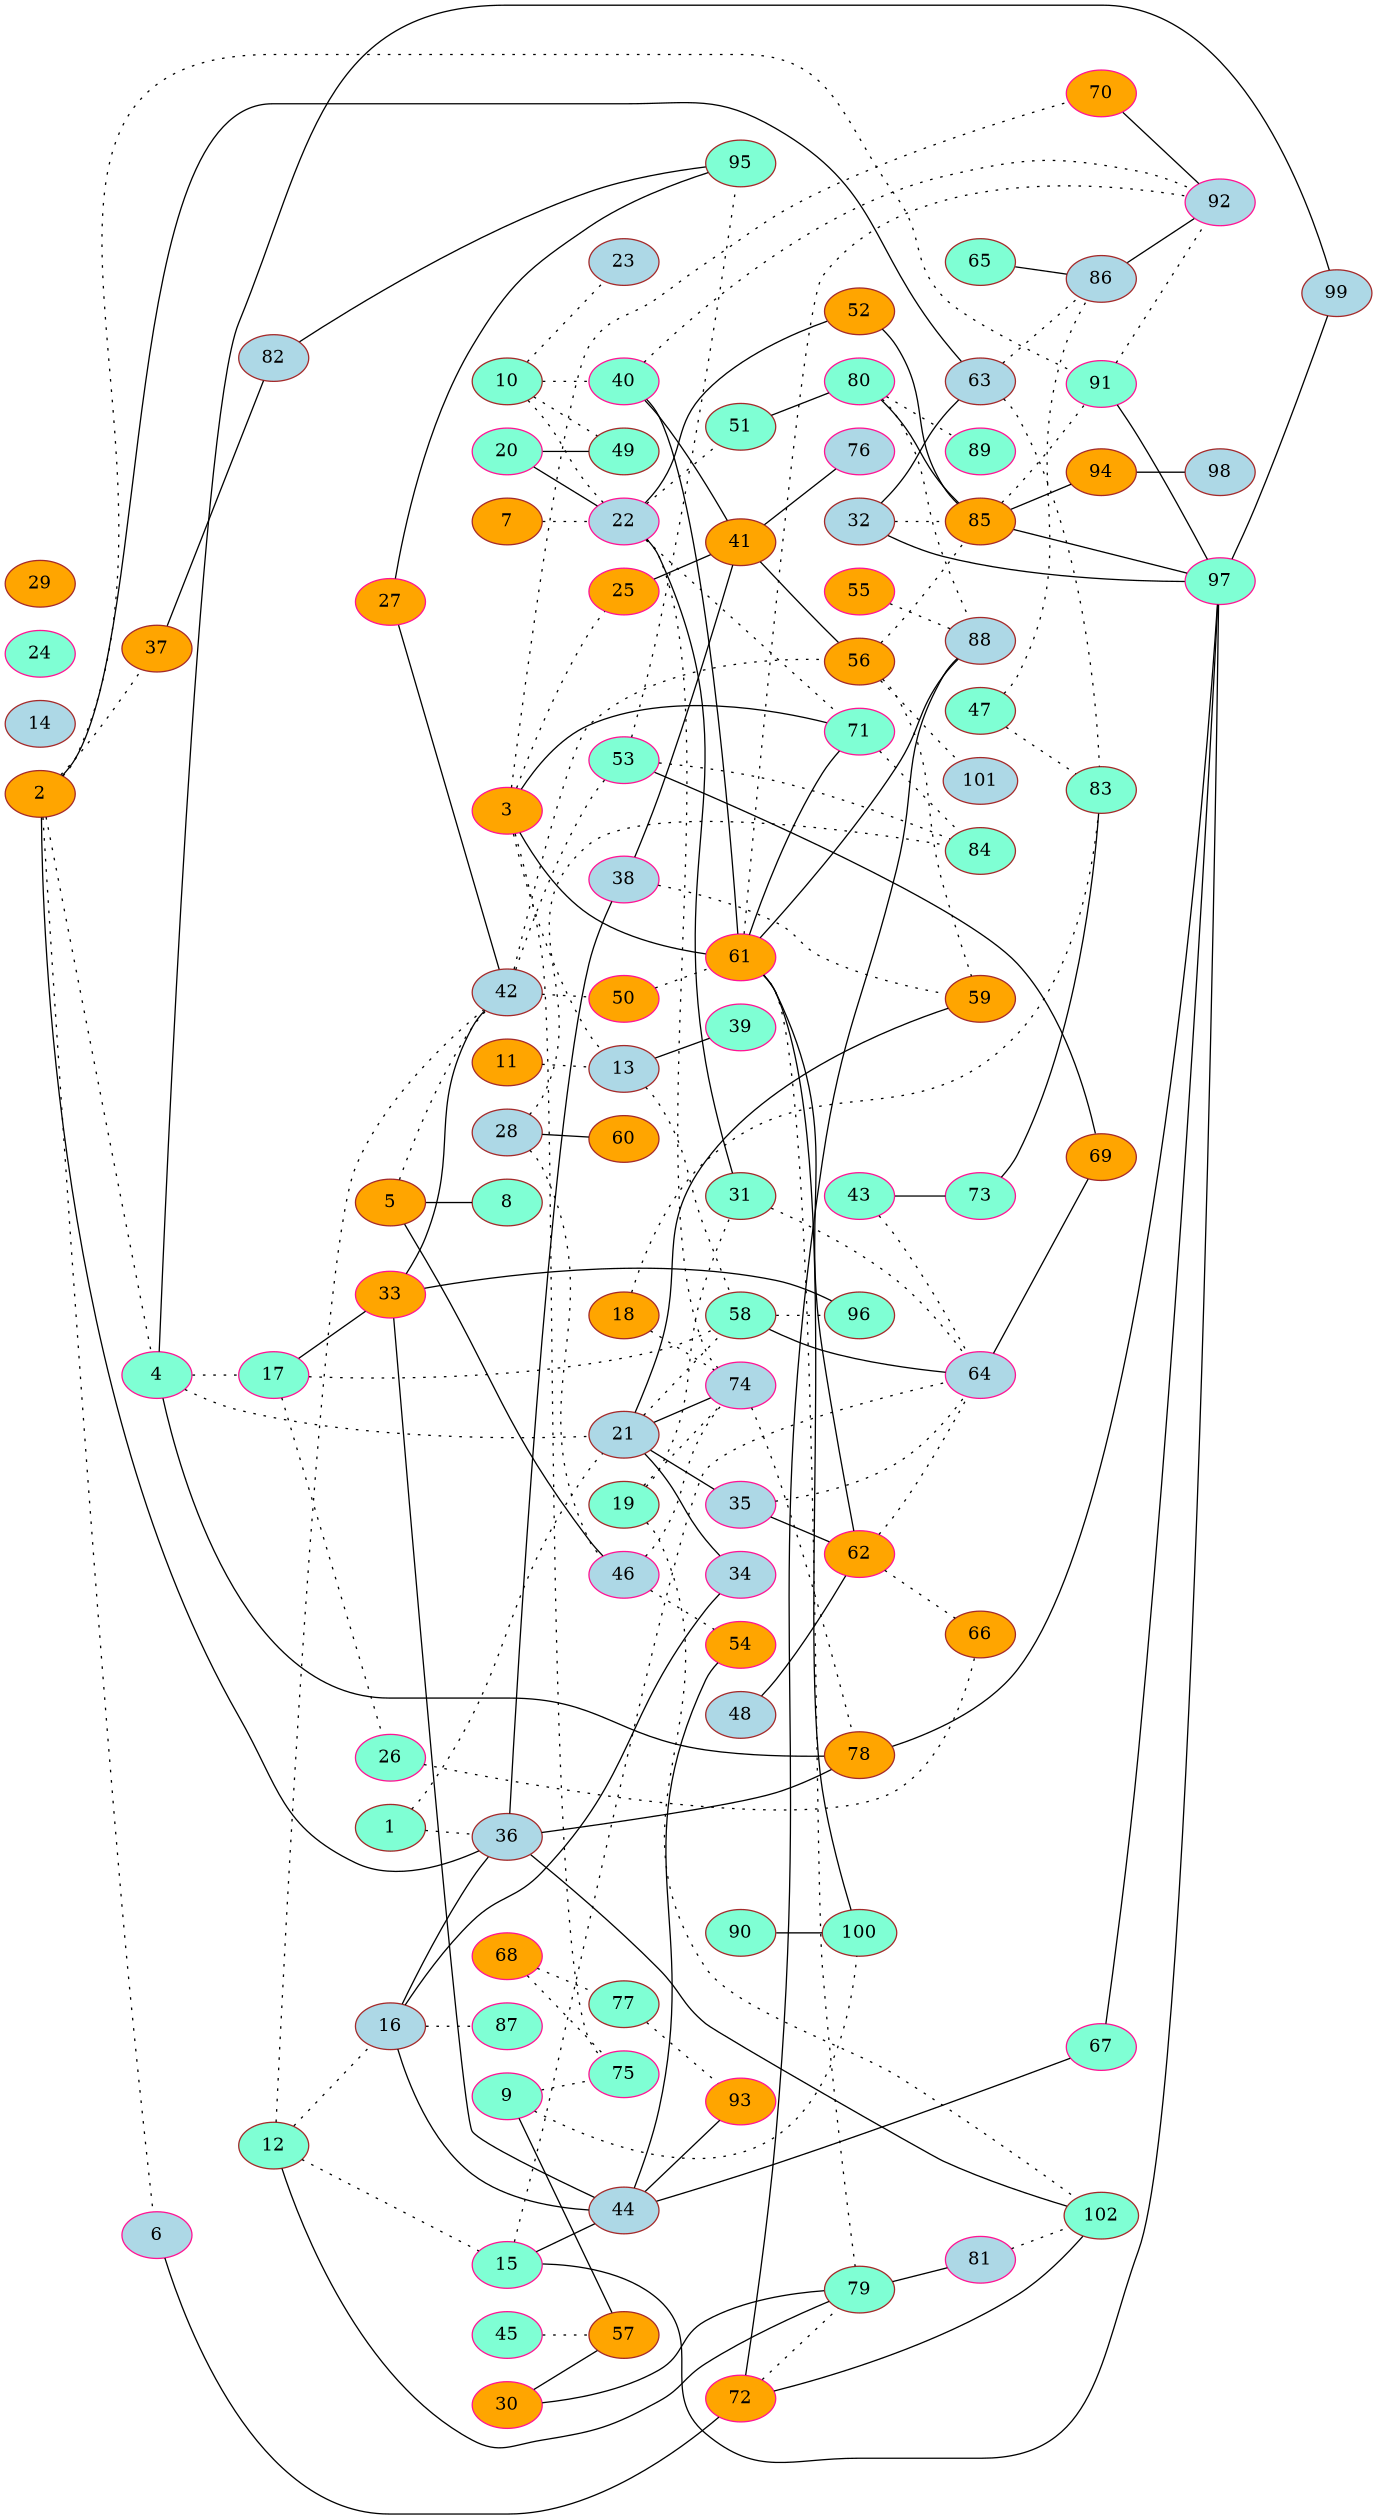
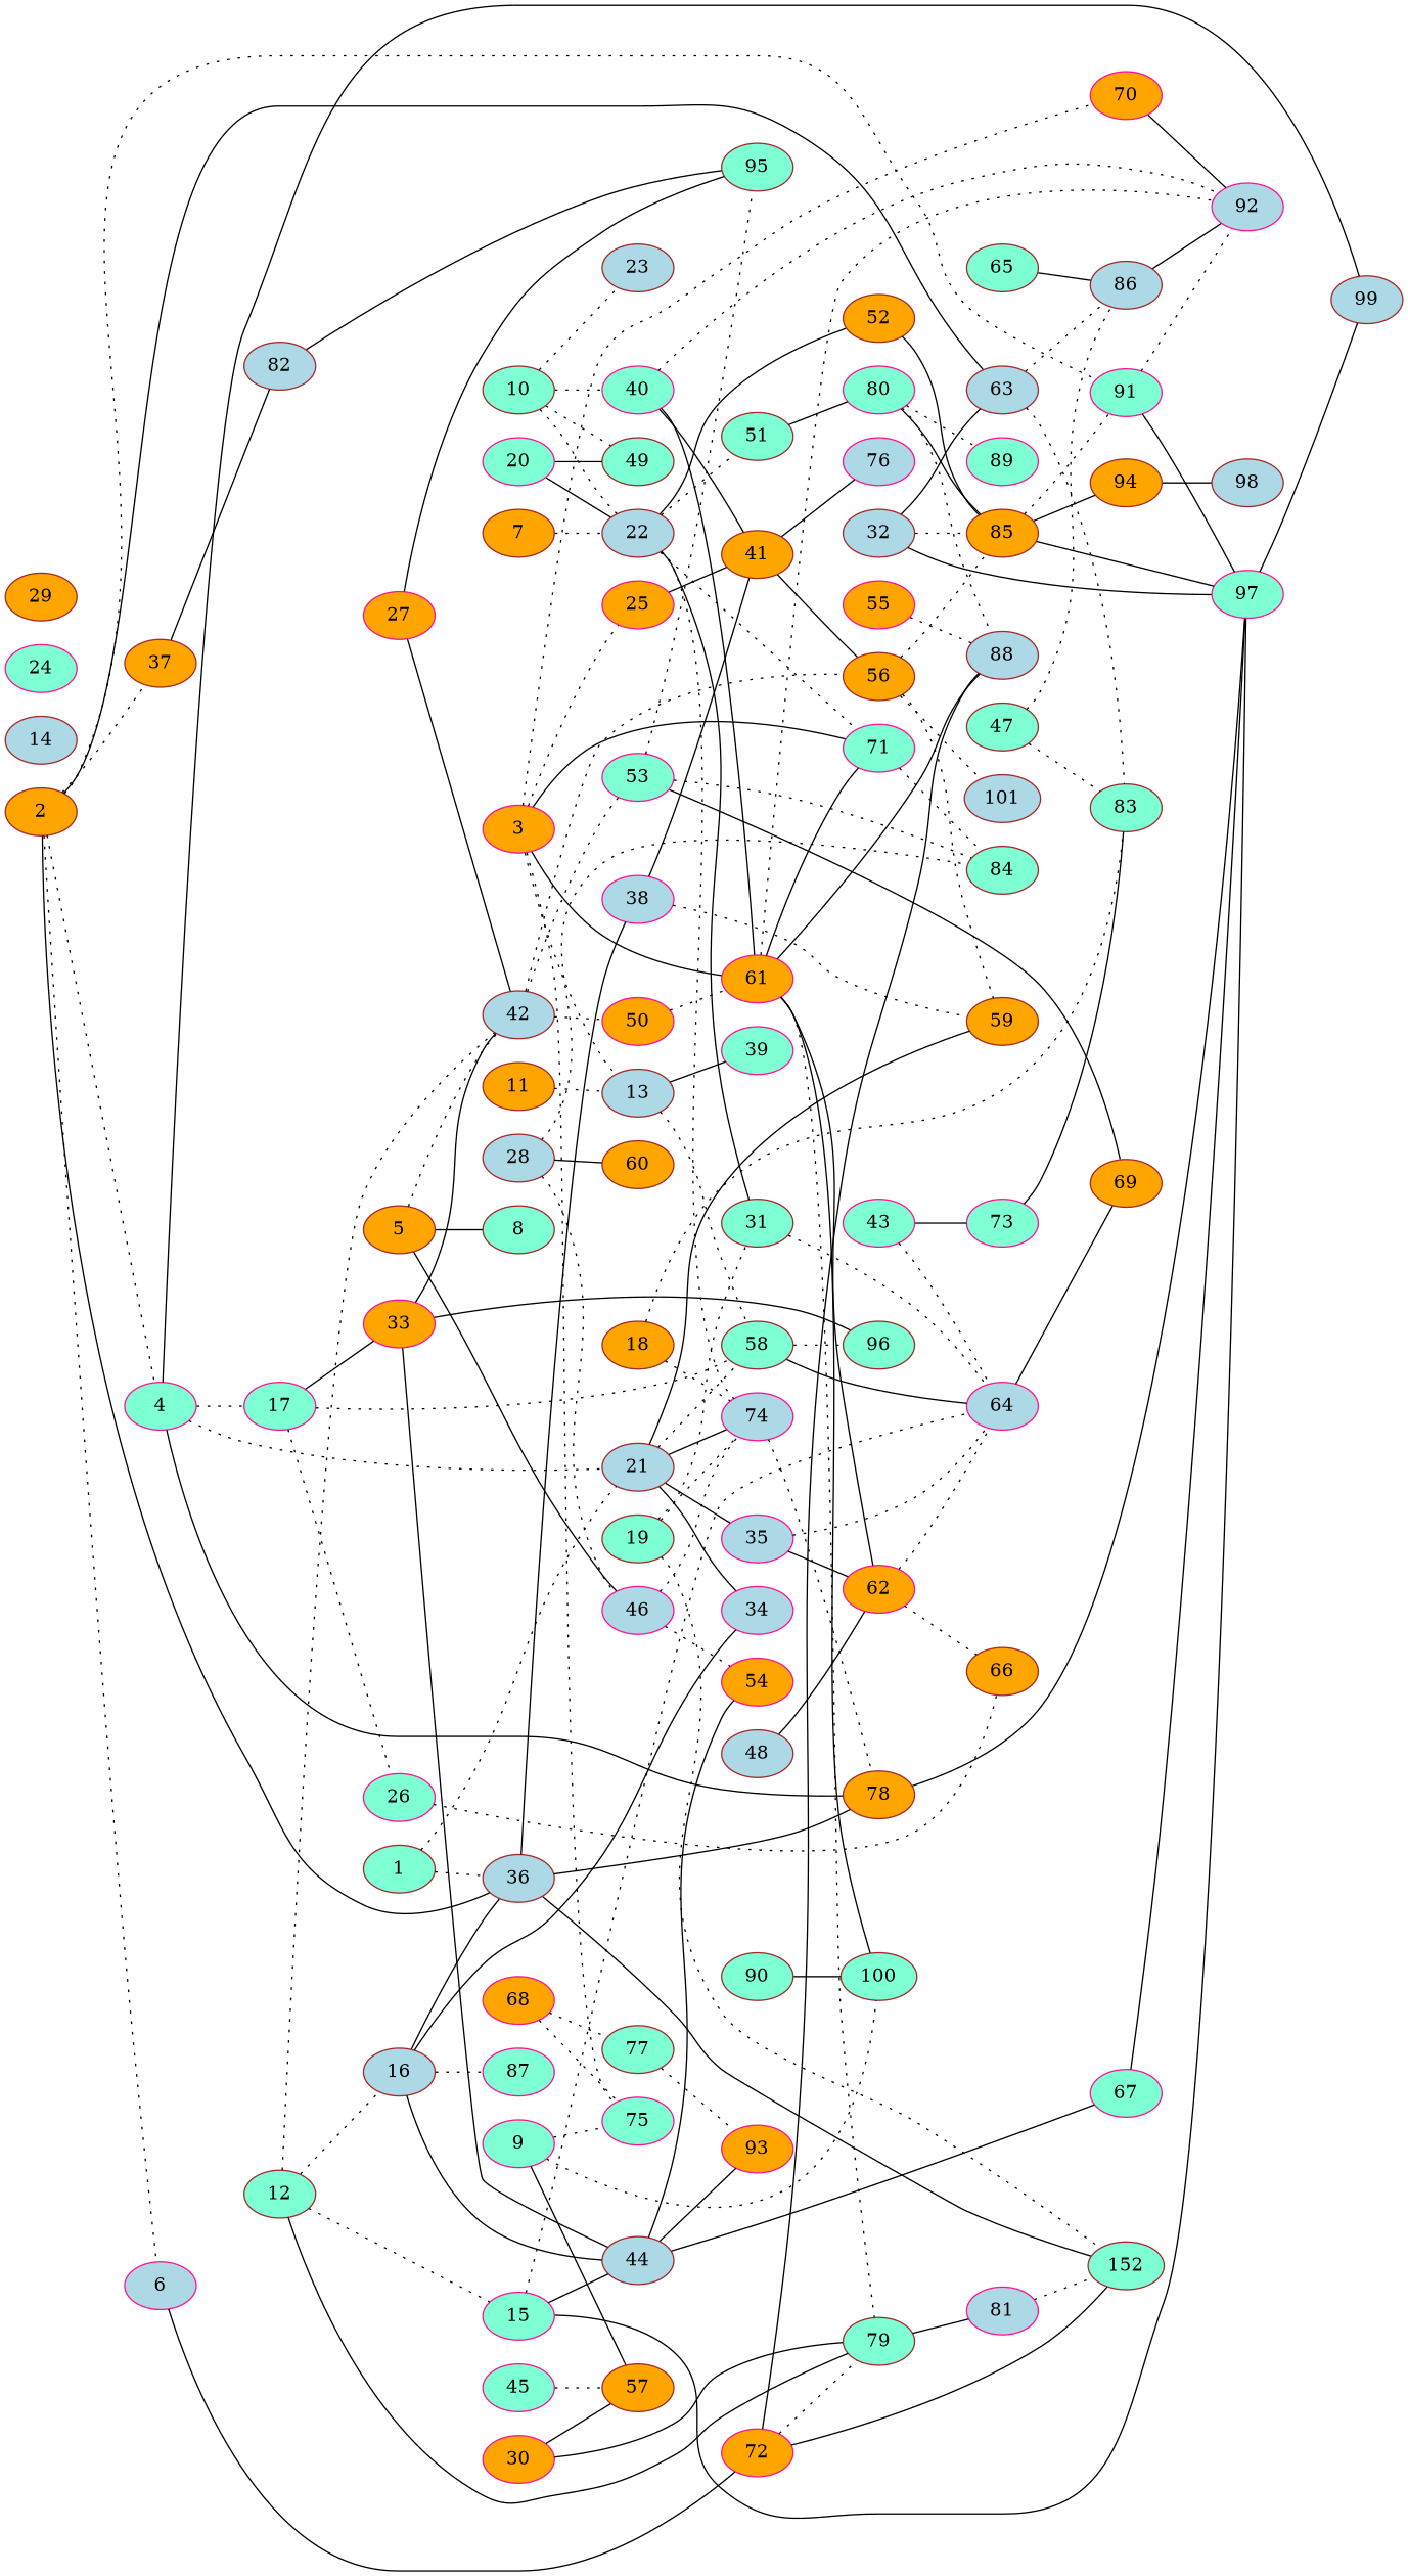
  graph {
    rankdir=LR
    node [color=brown fillcolor=aquamarine style=filled]
    edge [style=dotted]
    21 [fillcolor=lightblue]
    1
    36 [fillcolor=lightblue]
    58
    34 [color=deeppink fillcolor=lightblue]
    74 [color=deeppink fillcolor=lightblue]
    35 [color=deeppink fillcolor=lightblue]
    59 [fillcolor=orange]
    78 [fillcolor=orange]
-   102
+   102 [label=152]
    38 [color=deeppink fillcolor=lightblue]
    2 [fillcolor=orange]
    4 [color=deeppink]
    6 [color=deeppink fillcolor=lightblue]
    37 [fillcolor=orange]
    63 [fillcolor=lightblue]
    91 [color=deeppink]
    17 [color=deeppink]
    99 [fillcolor=lightblue]
    72 [color=deeppink fillcolor=orange]
    82 [fillcolor=lightblue]
    83
    86 [fillcolor=lightblue]
    97 [color=deeppink]
    92 [color=deeppink fillcolor=lightblue]
    3 [color=deeppink fillcolor=orange]
    13 [fillcolor=lightblue]
    25 [color=deeppink fillcolor=orange]
    61 [color=deeppink fillcolor=orange]
    70 [color=deeppink fillcolor=orange]
    71 [color=deeppink]
    75 [color=deeppink]
    39 [color=deeppink]
    41 [fillcolor=orange]
    100
    79
    62 [color=deeppink fillcolor=orange]
    88 [fillcolor=lightblue]
    84
    26 [color=deeppink]
    33 [color=deeppink fillcolor=orange]
    5 [fillcolor=orange]
    8
    42 [fillcolor=lightblue]
    46 [color=deeppink fillcolor=lightblue]
    56 [fillcolor=orange]
    50 [color=deeppink fillcolor=orange]
    53 [color=deeppink]
    54 [color=deeppink fillcolor=orange]
    7 [fillcolor=orange]
-   22 [color=deeppink fillcolor=lightblue]
+   22 [fillcolor=lightblue]
    31
    51
    52 [fillcolor=orange]
    9 [color=deeppink]
    57 [fillcolor=orange]
    10
    23 [fillcolor=lightblue]
    40 [color=deeppink]
    49
    11 [fillcolor=orange]
    12
    15 [color=deeppink]
    16 [fillcolor=lightblue]
    44 [fillcolor=lightblue]
    64 [color=deeppink fillcolor=lightblue]
    87 [color=deeppink]
    81 [color=deeppink fillcolor=lightblue]
    96
    14 [fillcolor=lightblue]
    67 [color=deeppink]
    93 [color=deeppink fillcolor=orange]
    69 [fillcolor=orange]
    66 [fillcolor=orange]
    18 [fillcolor=orange]
    19
    20 [color=deeppink]
    80 [color=deeppink]
    85 [fillcolor=orange]
    24 [color=deeppink]
    76 [color=deeppink fillcolor=lightblue]
    27 [color=deeppink fillcolor=orange]
    95
    28 [fillcolor=lightblue]
    60 [fillcolor=orange]
    29 [fillcolor=orange]
    30 [color=deeppink fillcolor=orange]
    32 [fillcolor=lightblue]
    94 [fillcolor=orange]
    101 [fillcolor=lightblue]
    43 [color=deeppink]
    73 [color=deeppink]
    45 [color=deeppink]
    47
    48 [fillcolor=lightblue]
    89 [color=deeppink]
    55 [color=deeppink fillcolor=orange]
    65
    68 [color=deeppink fillcolor=orange]
    77
    98 [fillcolor=lightblue]
    90
    21 -- 58
    21 -- 34 [style=solid]
    21 -- 74 [style=solid]
    21 -- 35 [style=solid]
    21 -- 59 [style=solid]
    1 -- 21
    1 -- 36
    36 -- 78 [style=solid]
    36 -- 102 [style=solid]
    36 -- 38 [style=solid]
    58 -- 64 [style=solid]
    58 -- 96
    74 -- 78
    35 -- 62 [style=solid]
    35 -- 64
    78 -- 97 [style=solid]
    38 -- 59
    38 -- 41 [style=solid]
    2 -- 36 [style=solid]
    2 -- 4
    2 -- 6
    2 -- 37
    2 -- 63 [style=solid]
    2 -- 91
    4 -- 21
    4 -- 78 [style=solid]
    4 -- 17
    4 -- 99 [style=solid]
    6 -- 72 [style=solid]
    37 -- 82 [style=solid]
    63 -- 83
    63 -- 86
    91 -- 97 [style=solid]
    91 -- 92
    17 -- 58
    17 -- 26
    17 -- 33 [style=solid]
    72 -- 102 [style=solid]
    72 -- 79
    72 -- 88 [style=solid]
    82 -- 95 [style=solid]
    86 -- 92 [style=solid]
    97 -- 99 [style=solid]
    3 -- 13
    3 -- 25
    3 -- 61 [style=solid]
    3 -- 70
    3 -- 71 [style=solid]
    3 -- 75
    13 -- 58
    13 -- 39 [style=solid]
    25 -- 41 [style=solid]
    61 -- 92
    61 -- 71 [style=solid]
    61 -- 100 [style=solid]
    61 -- 79
    61 -- 62 [style=solid]
    61 -- 88 [style=solid]
    70 -- 92 [style=solid]
    71 -- 84
    41 -- 56 [style=solid]
    41 -- 76 [style=solid]
    79 -- 81 [style=solid]
    62 -- 64
    62 -- 66
    26 -- 66
    33 -- 42 [style=solid]
    33 -- 44 [style=solid]
    33 -- 96 [style=solid]
    5 -- 8 [style=solid]
    5 -- 42
    5 -- 46 [style=solid]
    42 -- 56
    42 -- 50
    42 -- 53
    46 -- 74
    46 -- 54
    56 -- 59
    56 -- 85
    56 -- 101
    50 -- 61
    53 -- 84
    53 -- 69 [style=solid]
    53 -- 95
    7 -- 22
    22 -- 74
    22 -- 71
    22 -- 31 [style=solid]
    22 -- 51
    22 -- 52 [style=solid]
    31 -- 64
    51 -- 80 [style=solid]
    52 -- 85 [style=solid]
    9 -- 75
    9 -- 100
    9 -- 57 [style=solid]
    10 -- 22
    10 -- 23
    10 -- 40
    10 -- 49
    40 -- 92
    40 -- 61 [style=solid]
    40 -- 41 [style=solid]
    11 -- 13
    12 -- 79 [style=solid]
    12 -- 42
    12 -- 15
    12 -- 16
    15 -- 97 [style=solid]
    15 -- 44 [style=solid]
    15 -- 64
    16 -- 36 [style=solid]
    16 -- 34 [style=solid]
    16 -- 44 [style=solid]
    16 -- 87
    44 -- 54 [style=solid]
    44 -- 67 [style=solid]
    44 -- 93 [style=solid]
    64 -- 69 [style=solid]
    81 -- 102
    67 -- 97 [style=solid]
    18 -- 74
    18 -- 83
    19 -- 74
    19 -- 102
    19 -- 31
    20 -- 22 [style=solid]
    20 -- 49 [style=solid]
    80 -- 88
    80 -- 85 [style=solid]
    80 -- 89
    85 -- 91
    85 -- 97 [style=solid]
    85 -- 94 [style=solid]
    27 -- 42 [style=solid]
    27 -- 95 [style=solid]
    28 -- 84
    28 -- 46
    28 -- 60 [style=solid]
    30 -- 79 [style=solid]
    30 -- 57 [style=solid]
    32 -- 63 [style=solid]
    32 -- 97 [style=solid]
    32 -- 85
    94 -- 98 [style=solid]
    43 -- 64
    43 -- 73 [style=solid]
    73 -- 83 [style=solid]
    45 -- 57
    47 -- 83
    47 -- 86
    48 -- 62 [style=solid]
    55 -- 88
    65 -- 86 [style=solid]
    68 -- 75
    68 -- 77
    77 -- 93
    90 -- 100 [style=solid]
  }
